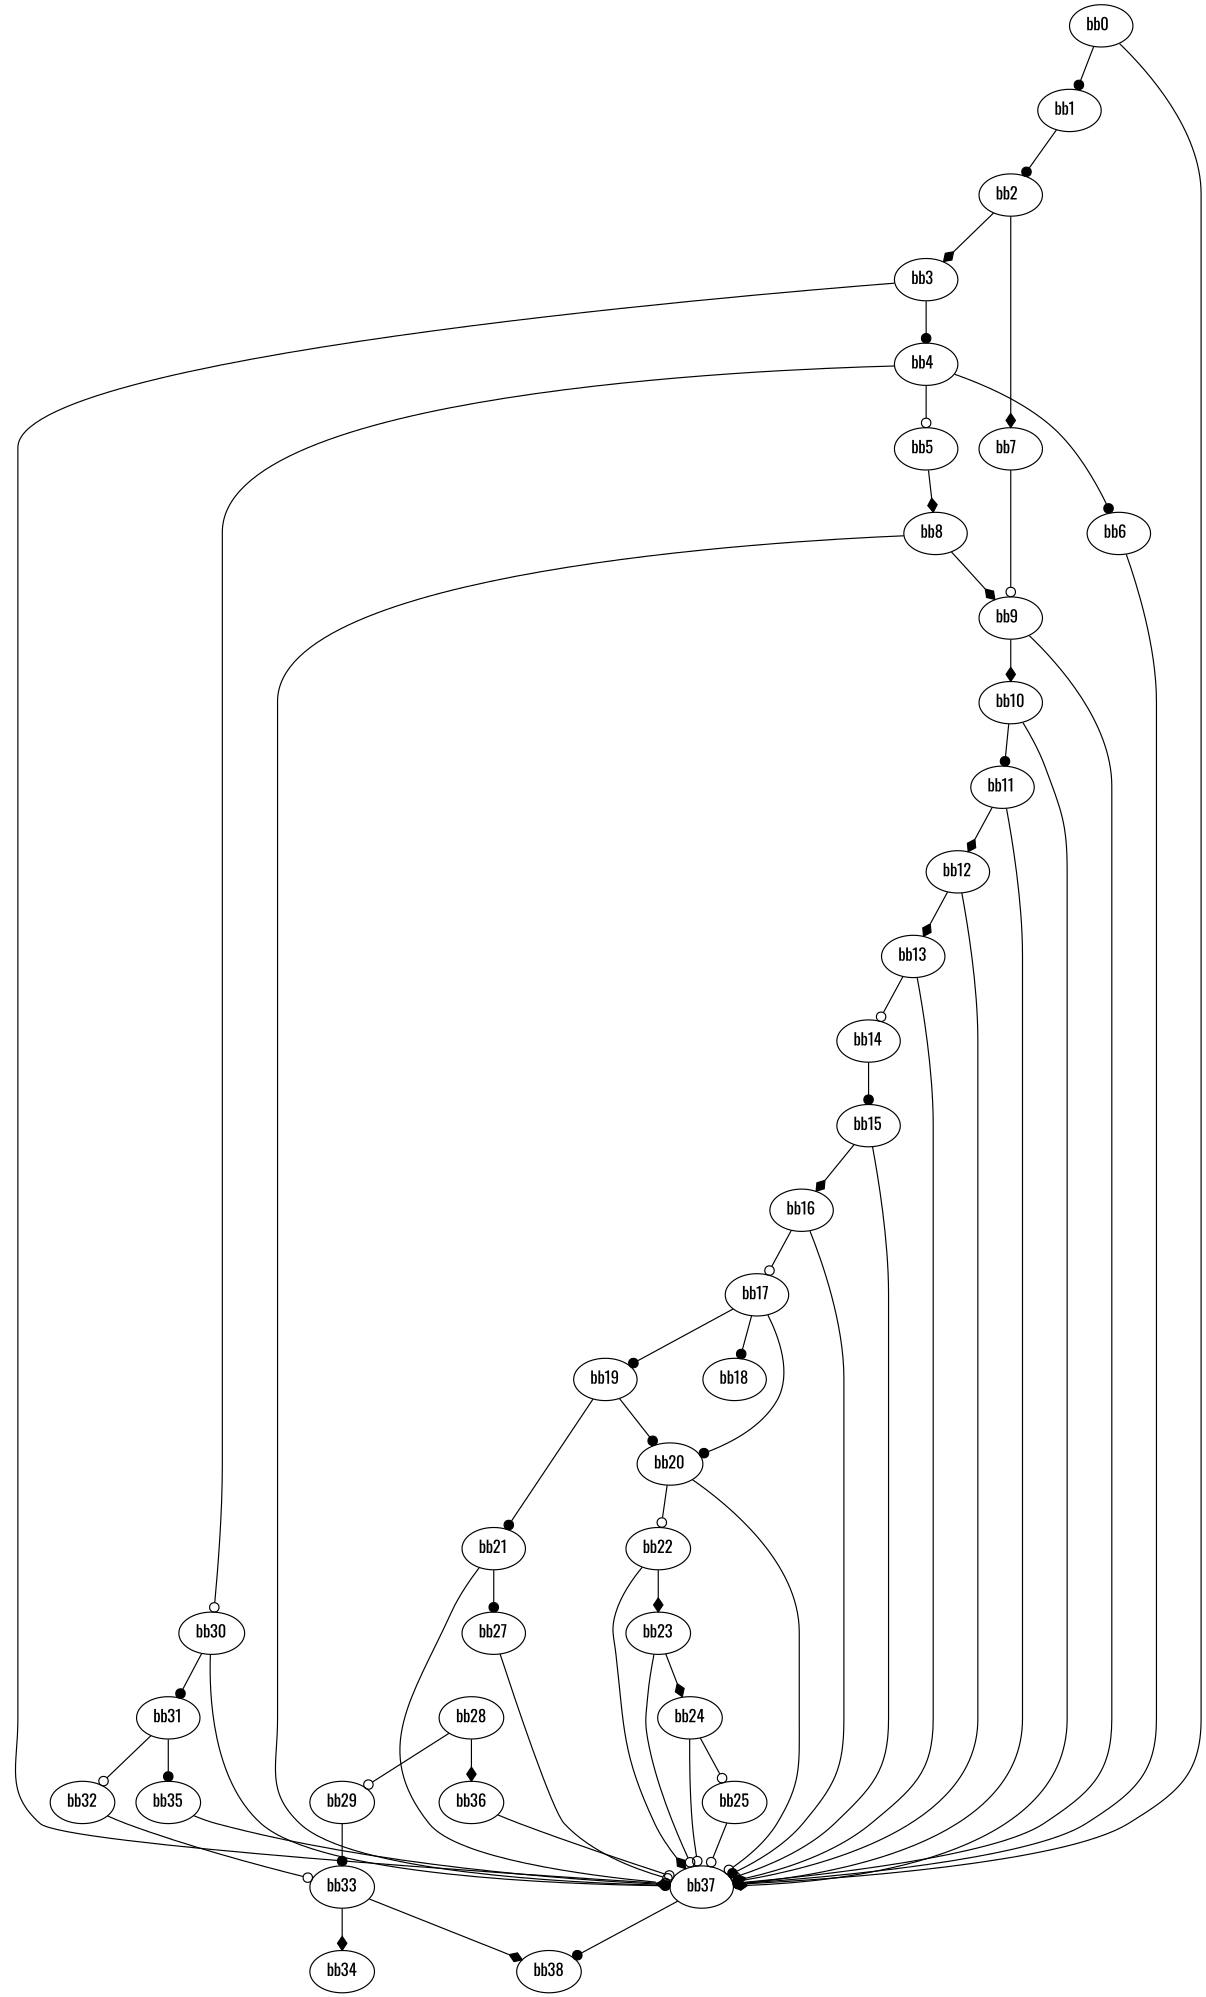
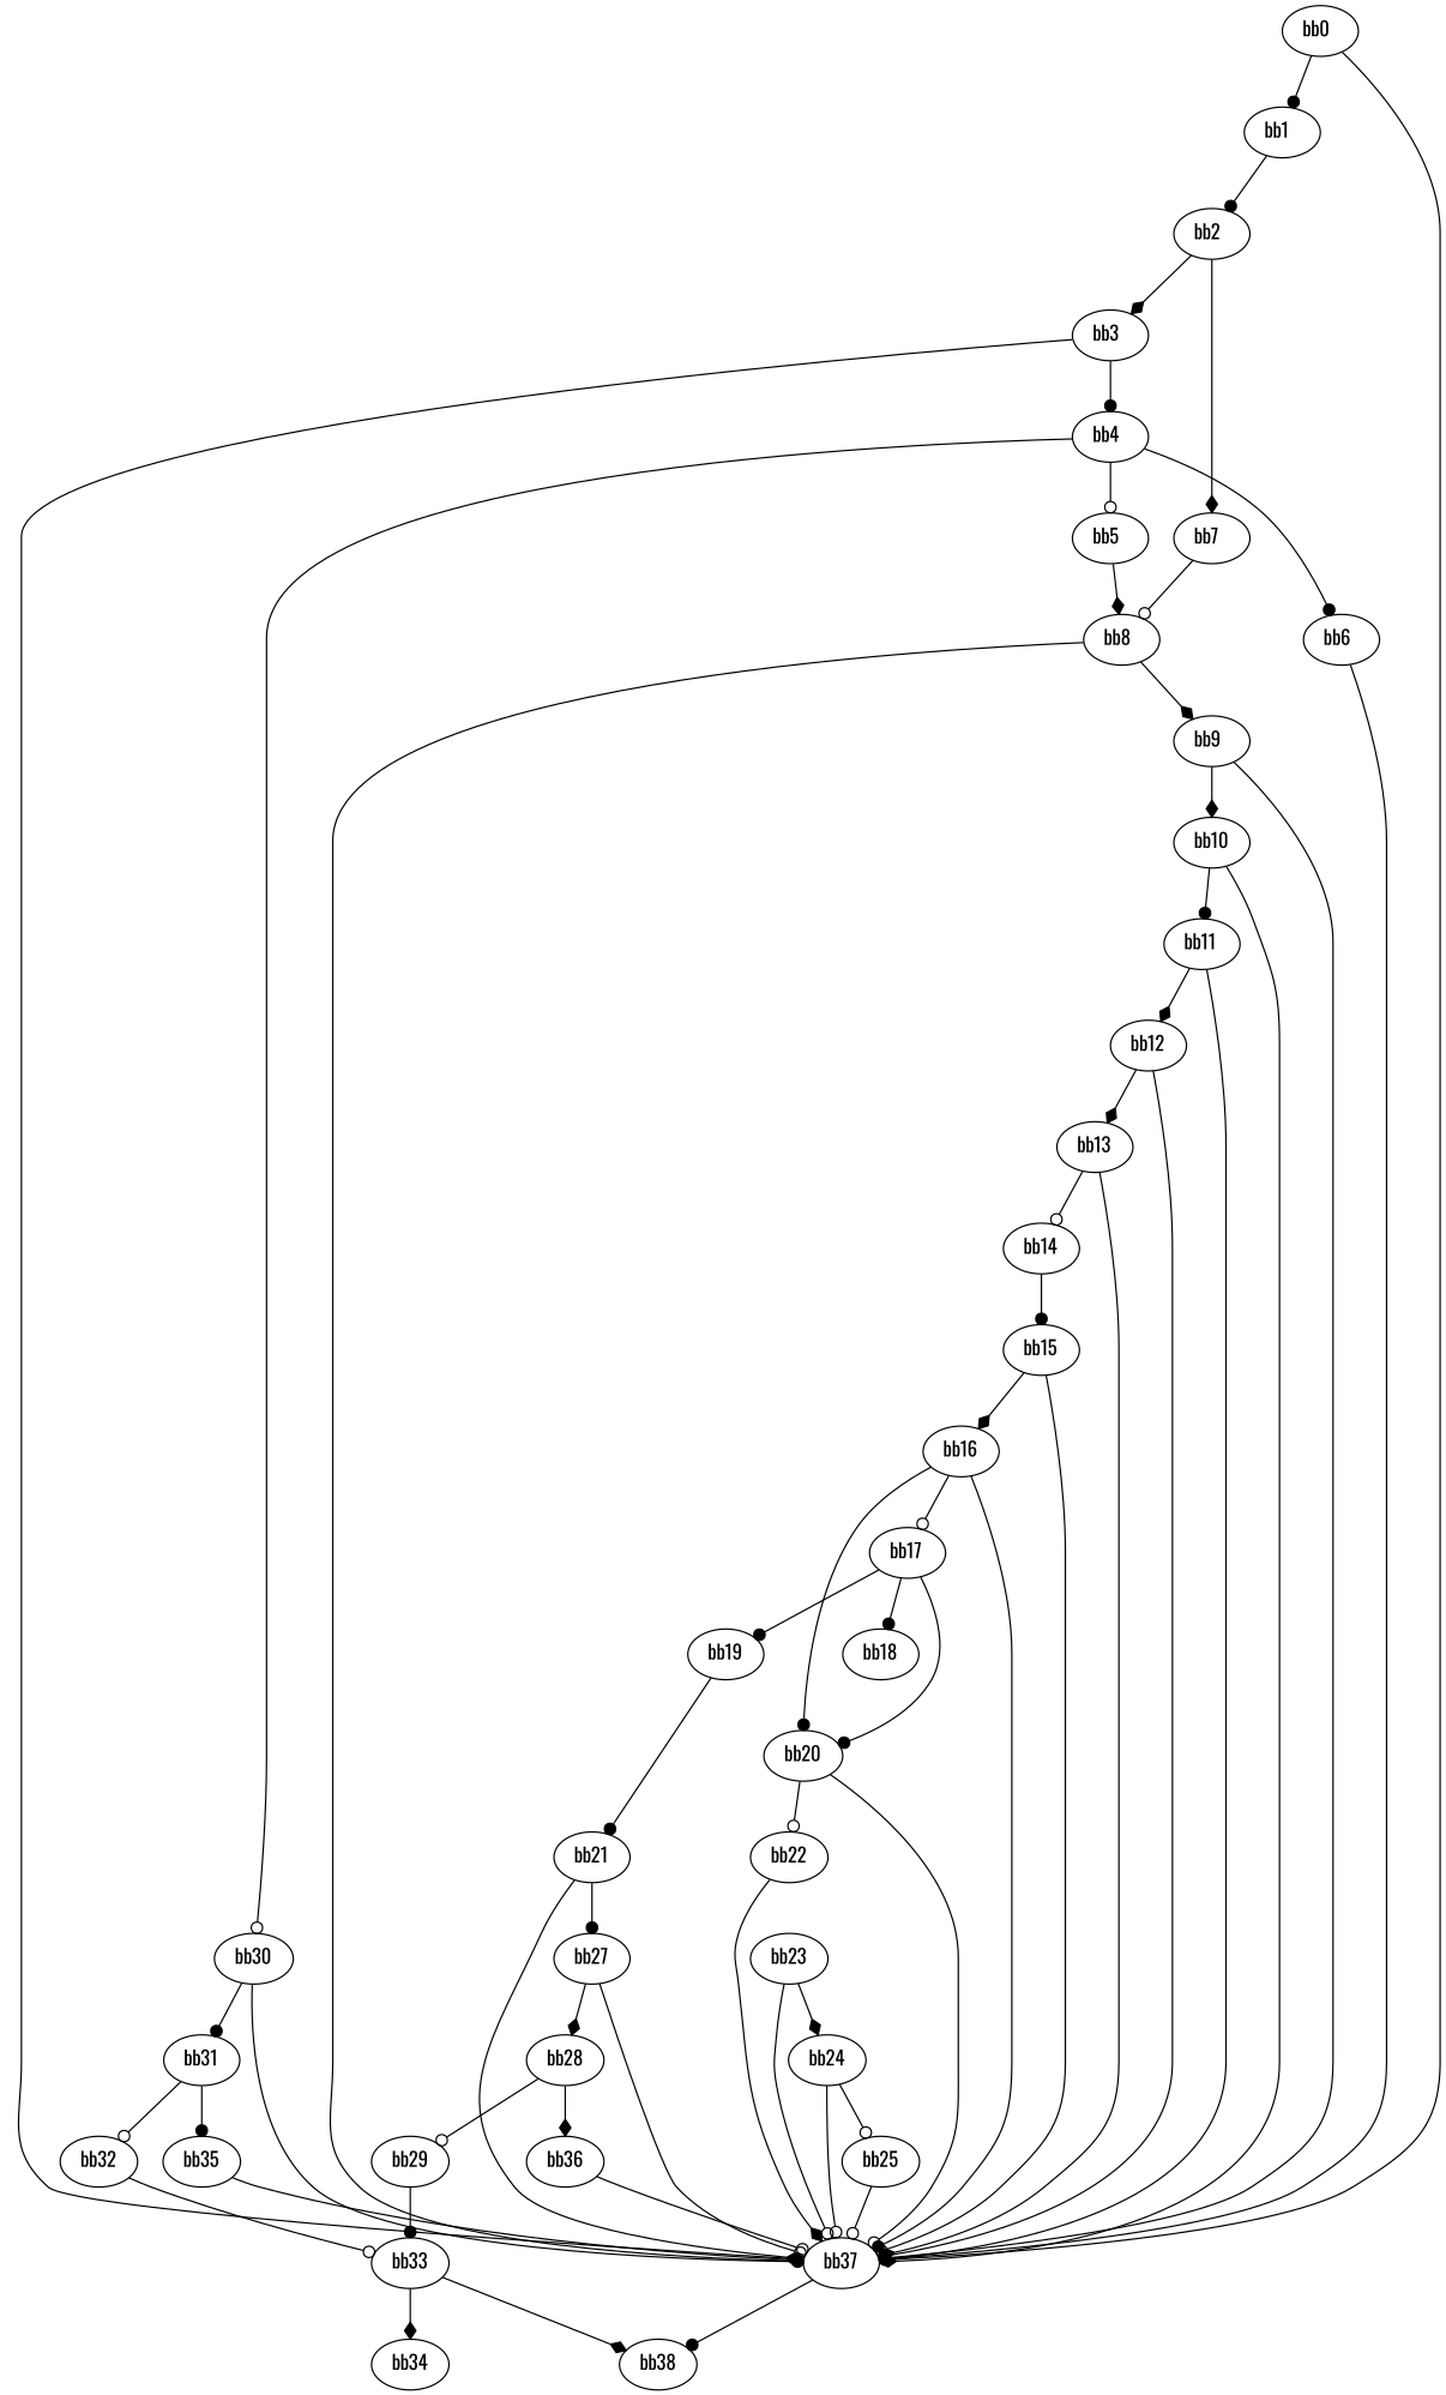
  digraph {
    fontname=Oswald
    node [fontname=Oswald]
    edge [arrowhead=dot fontname=Oswald]
    n1 [label="bb0\l"]
    n2 [label="bb1\l"]
    n3 [label="bb37\l"]
    n4 [label="bb2\l"]
    n5 [label="bb38\l"]
    n6 [label="bb3\l"]
    n7 [label="bb7\l"]
    n8 [label="bb30\l"]
    n9 [label="bb31\l"]
    n10 [label="bb4\l"]
    n11 [label="bb8\l"]
    n12 [label="bb5\l"]
    n13 [label="bb6\l"]
    n14 [label="bb9\l"]
    n15 [label="bb10\l"]
    n16 [label="bb11\l"]
    n17 [label="bb12\l"]
    n18 [label="bb13\l"]
    n19 [label="bb14\l"]
    n20 [label="bb15\l"]
    n21 [label="bb16\l"]
    n22 [label="bb17\l"]
    n23 [label="bb18\l"]
    n24 [label="bb19\l"]
    n25 [label="bb20\l"]
    n26 [label="bb21\l"]
    n27 [label="bb22\l"]
    n28 [label="bb27\l"]
    n29 [label="bb23\l"]
    n30 [label="bb28\l"]
    n31 [label="bb24\l"]
    n32 [label="bb25\l"]
    n33 [label="bb29\l"]
    n34 [label="bb36\l"]
    n35 [label="bb33\l"]
    n36 [label="bb34\l"]
    n37 [label="bb32\l"]
    n38 [label="bb35\l"]
    n1 -> n2
    n1 -> n3
    n2 -> n4
    n3 -> n5
    n4 -> n6 [arrowhead=diamond]
    n4 -> n7 [arrowhead=diamond]
    n6 -> n3 [arrowhead=odot]
    n6 -> n10
-   n7 -> n14 [arrowhead=odot]
+   n7 -> n11 [arrowhead=odot]
    n8 -> n3 [arrowhead=odot]
    n8 -> n9
    n9 -> n37 [arrowhead=odot]
    n9 -> n38
    n10 -> n8 [arrowhead=odot]
    n10 -> n12 [arrowhead=odot]
    n10 -> n13
    n11 -> n3
    n11 -> n14 [arrowhead=diamond]
    n12 -> n11 [arrowhead=diamond]
    n13 -> n3
    n14 -> n3 [arrowhead=odot]
    n14 -> n15 [arrowhead=diamond]
    n15 -> n3 [arrowhead=diamond]
    n15 -> n16
    n16 -> n3 [arrowhead=odot]
    n16 -> n17 [arrowhead=diamond]
    n17 -> n3
    n17 -> n18 [arrowhead=diamond]
    n18 -> n3 [arrowhead=diamond]
    n18 -> n19 [arrowhead=odot]
    n19 -> n20
    n20 -> n3 [arrowhead=odot]
    n20 -> n21 [arrowhead=diamond]
    n21 -> n3
    n21 -> n22 [arrowhead=odot]
    n22 -> n23
    n22 -> n24
    n22 -> n25
-   n24 -> n25
+   n21 -> n25
    n24 -> n26
    n25 -> n3 [arrowhead=odot]
    n25 -> n27 [arrowhead=odot]
-   n26 -> n3 [arrowhead=odot]
+   n26 -> n3 [arrowhead=diamond]
    n26 -> n28
    n27 -> n3 [arrowhead=diamond]
-   n27 -> n29 [arrowhead=diamond]
    n28 -> n3 [arrowhead=odot]
+   n28 -> n30 [arrowhead=diamond]
    n29 -> n3 [arrowhead=odot]
    n29 -> n31 [arrowhead=diamond]
    n30 -> n33 [arrowhead=odot]
    n30 -> n34 [arrowhead=diamond]
    n31 -> n3 [arrowhead=odot]
    n31 -> n32 [arrowhead=odot]
    n32 -> n3 [arrowhead=odot]
    n33 -> n35
    n34 -> n3 [arrowhead=odot]
    n35 -> n5 [arrowhead=diamond]
    n35 -> n36 [arrowhead=diamond]
    n37 -> n35 [arrowhead=odot]
    n38 -> n3 [arrowhead=diamond]
  }
